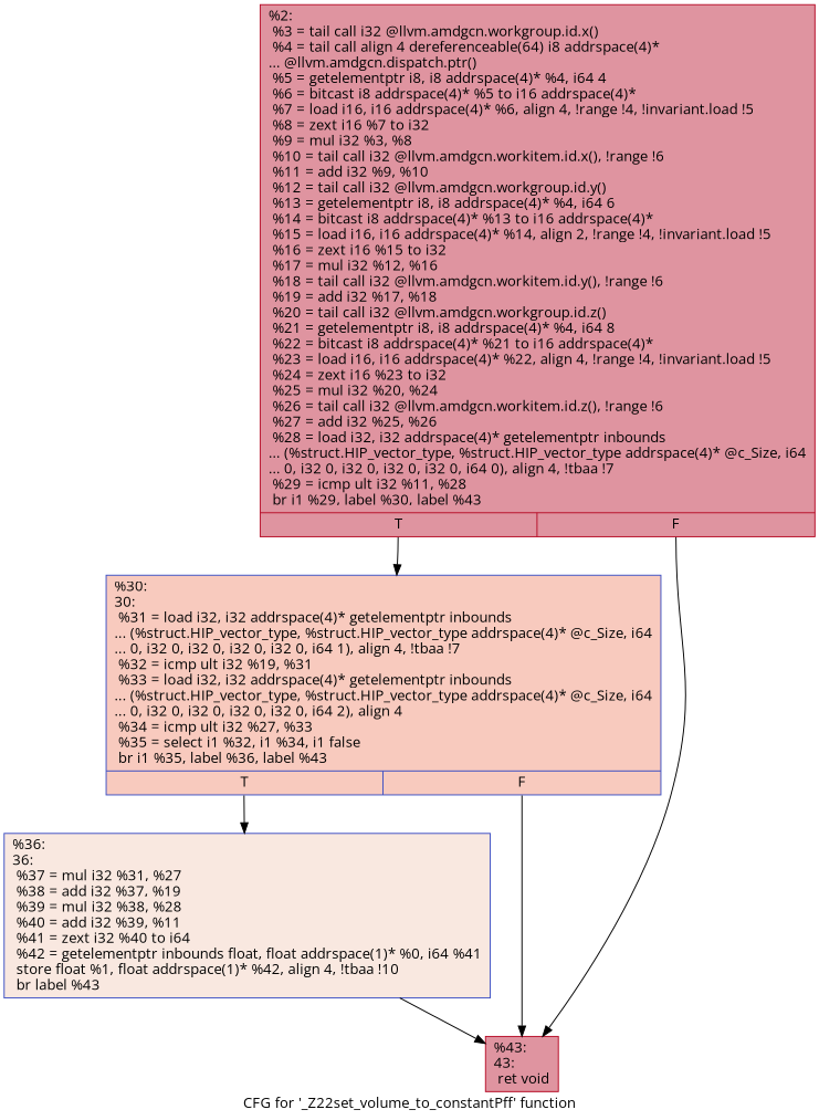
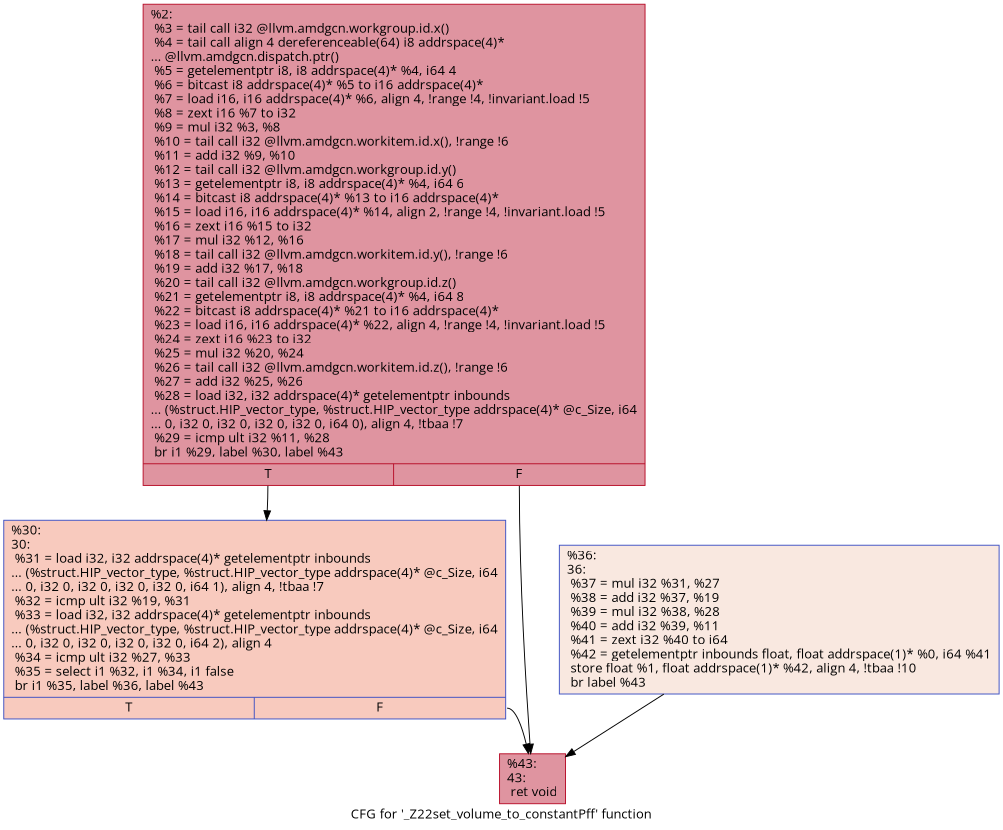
  digraph {
    label="CFG for '_Z22set_volume_to_constantPff' function"
    fontname="Open Sans"
    node [color="#b70d28ff" fillcolor="#b70d2870" shape=record style=filled fontname="Open Sans"]
    edge [tailport=s0 fontname="Open Sans"]
    n1 [label="{%2:\l  %3 = tail call i32 @llvm.amdgcn.workgroup.id.x()\l  %4 = tail call align 4 dereferenceable(64) i8 addrspace(4)*\l... @llvm.amdgcn.dispatch.ptr()\l  %5 = getelementptr i8, i8 addrspace(4)* %4, i64 4\l  %6 = bitcast i8 addrspace(4)* %5 to i16 addrspace(4)*\l  %7 = load i16, i16 addrspace(4)* %6, align 4, !range !4, !invariant.load !5\l  %8 = zext i16 %7 to i32\l  %9 = mul i32 %3, %8\l  %10 = tail call i32 @llvm.amdgcn.workitem.id.x(), !range !6\l  %11 = add i32 %9, %10\l  %12 = tail call i32 @llvm.amdgcn.workgroup.id.y()\l  %13 = getelementptr i8, i8 addrspace(4)* %4, i64 6\l  %14 = bitcast i8 addrspace(4)* %13 to i16 addrspace(4)*\l  %15 = load i16, i16 addrspace(4)* %14, align 2, !range !4, !invariant.load !5\l  %16 = zext i16 %15 to i32\l  %17 = mul i32 %12, %16\l  %18 = tail call i32 @llvm.amdgcn.workitem.id.y(), !range !6\l  %19 = add i32 %17, %18\l  %20 = tail call i32 @llvm.amdgcn.workgroup.id.z()\l  %21 = getelementptr i8, i8 addrspace(4)* %4, i64 8\l  %22 = bitcast i8 addrspace(4)* %21 to i16 addrspace(4)*\l  %23 = load i16, i16 addrspace(4)* %22, align 4, !range !4, !invariant.load !5\l  %24 = zext i16 %23 to i32\l  %25 = mul i32 %20, %24\l  %26 = tail call i32 @llvm.amdgcn.workitem.id.z(), !range !6\l  %27 = add i32 %25, %26\l  %28 = load i32, i32 addrspace(4)* getelementptr inbounds\l... (%struct.HIP_vector_type, %struct.HIP_vector_type addrspace(4)* @c_Size, i64\l... 0, i32 0, i32 0, i32 0, i32 0, i64 0), align 4, !tbaa !7\l  %29 = icmp ult i32 %11, %28\l  br i1 %29, label %30, label %43\l|{<s0>T|<s1>F}}"]
    n2 [color="#3d50c3ff" fillcolor="#ef886b70" label="{%30:\l30:                                               \l  %31 = load i32, i32 addrspace(4)* getelementptr inbounds\l... (%struct.HIP_vector_type, %struct.HIP_vector_type addrspace(4)* @c_Size, i64\l... 0, i32 0, i32 0, i32 0, i32 0, i64 1), align 4, !tbaa !7\l  %32 = icmp ult i32 %19, %31\l  %33 = load i32, i32 addrspace(4)* getelementptr inbounds\l... (%struct.HIP_vector_type, %struct.HIP_vector_type addrspace(4)* @c_Size, i64\l... 0, i32 0, i32 0, i32 0, i32 0, i64 2), align 4\l  %34 = icmp ult i32 %27, %33\l  %35 = select i1 %32, i1 %34, i1 false\l  br i1 %35, label %36, label %43\l|{<s0>T|<s1>F}}"]
    n3 [label="{%43:\l43:                                               \l  ret void\l}"]
    n4 [color="#3d50c3ff" fillcolor="#f1ccb870" label="{%36:\l36:                                               \l  %37 = mul i32 %31, %27\l  %38 = add i32 %37, %19\l  %39 = mul i32 %38, %28\l  %40 = add i32 %39, %11\l  %41 = zext i32 %40 to i64\l  %42 = getelementptr inbounds float, float addrspace(1)* %0, i64 %41\l  store float %1, float addrspace(1)* %42, align 4, !tbaa !10\l  br label %43\l}"]
    n1 -> n2
    n1 -> n3 [tailport=s1]
    n2 -> n3 [tailport=s1]
-   n2 -> n4
    n4 -> n3 [tailport=""]
  }
